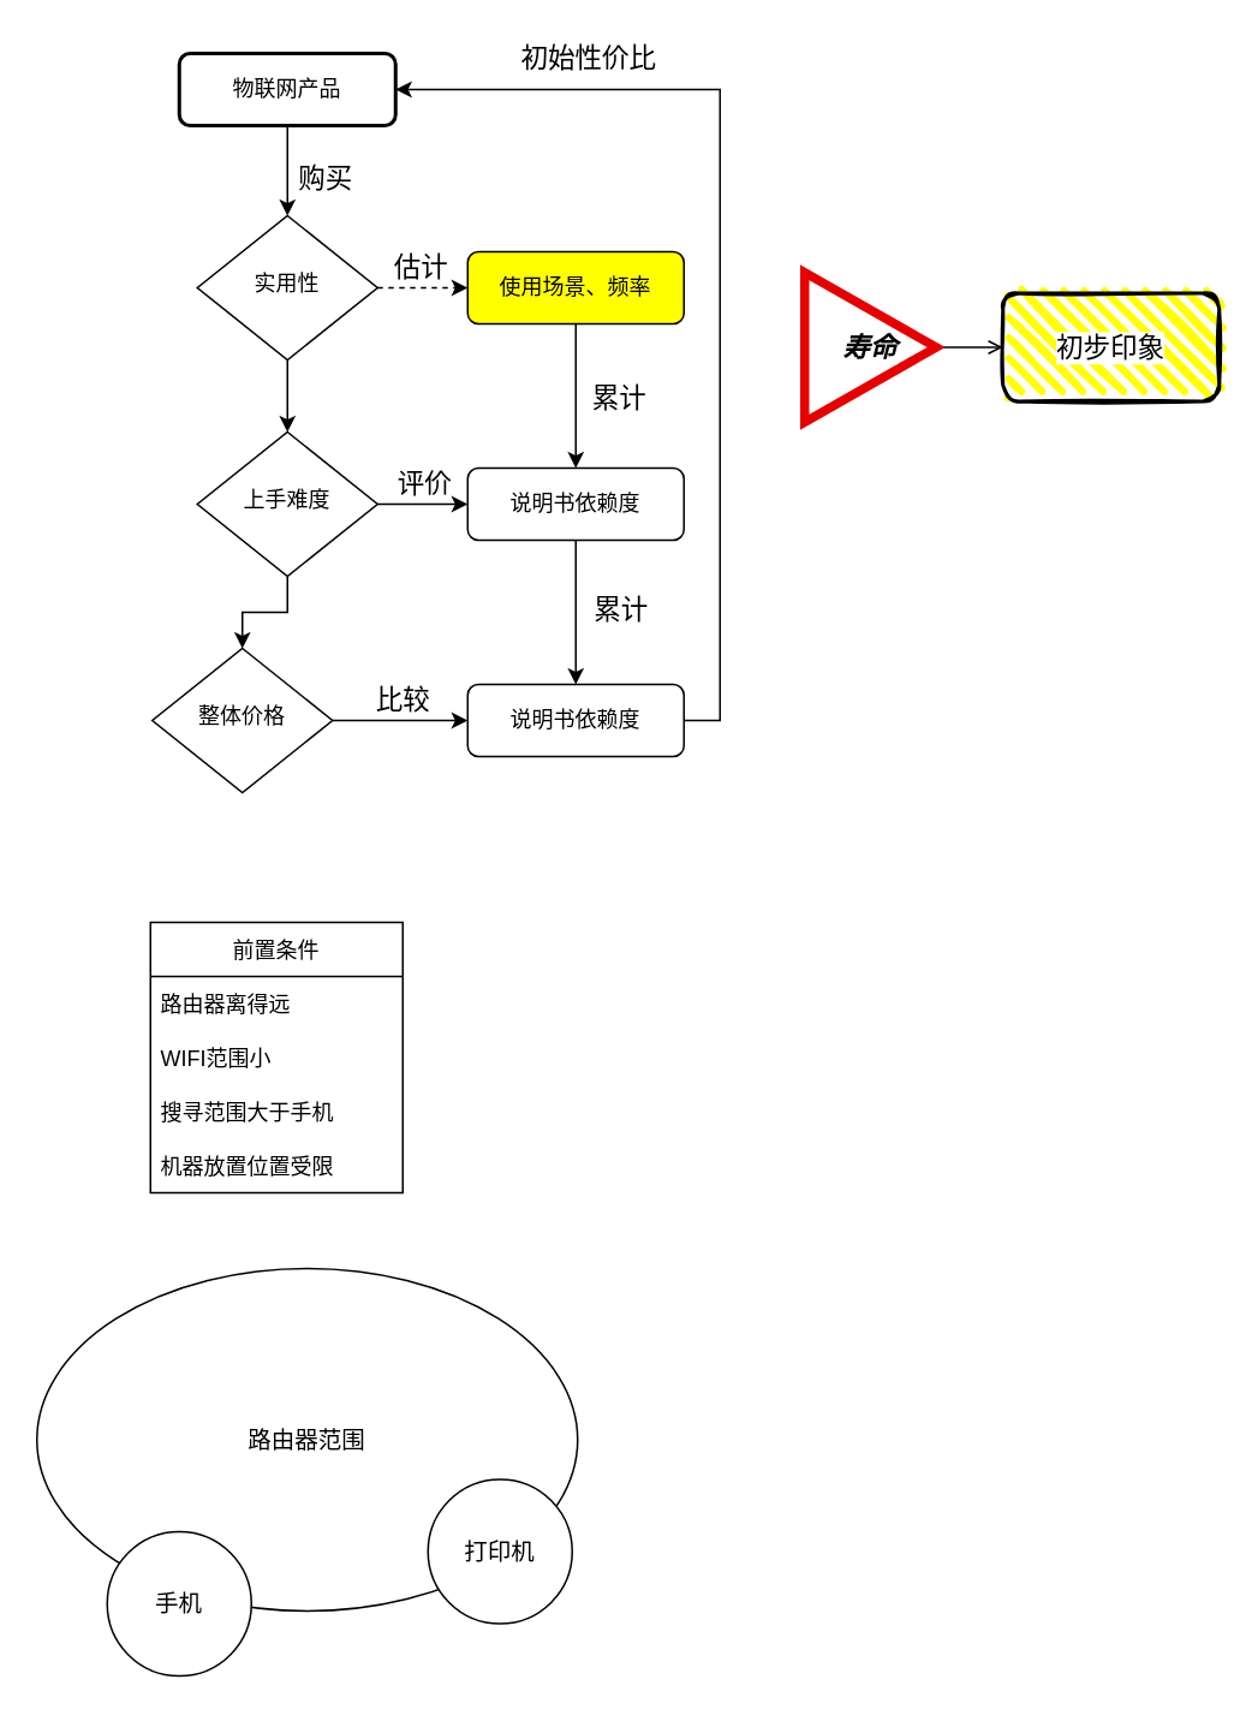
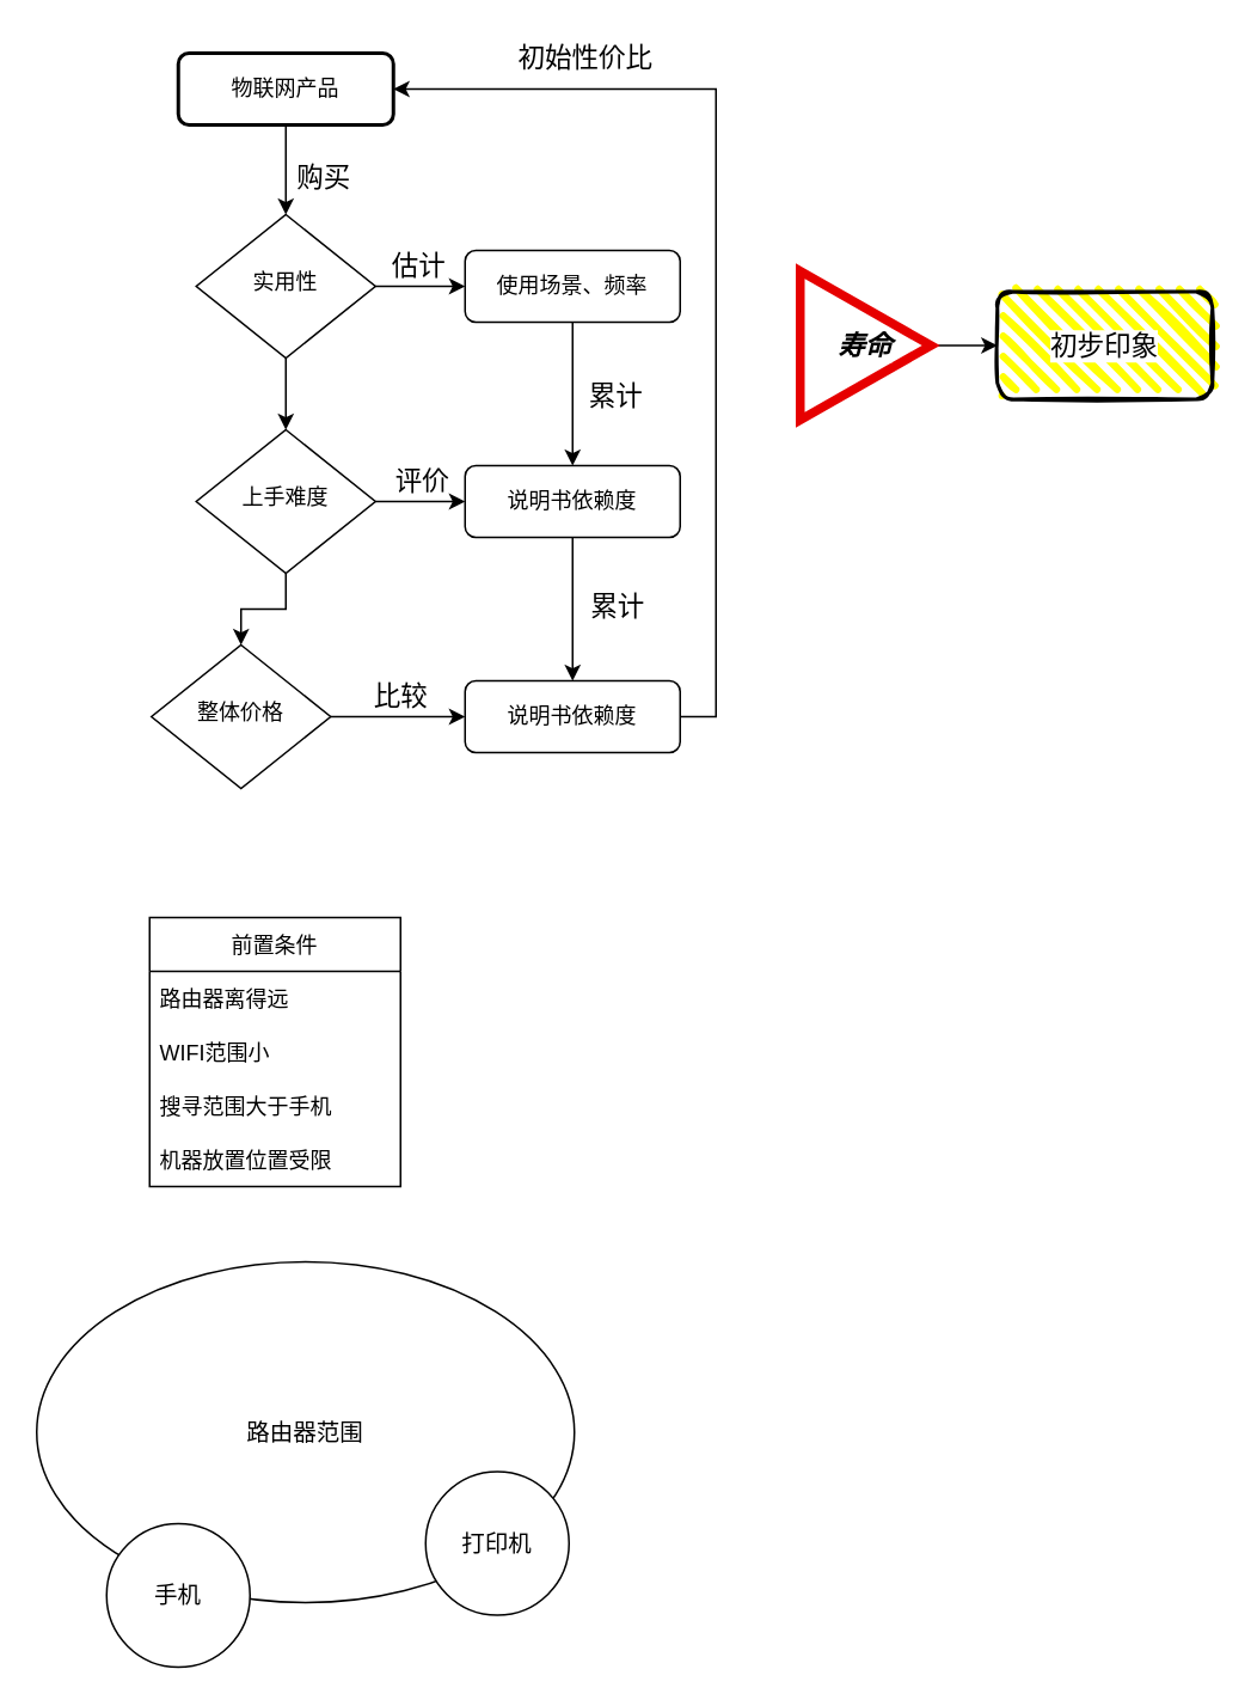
  <mxCell id="0" />
  <mxCell id="1" parent="0" />
  <mxCell id="2" value="路由器范围" style="ellipse;whiteSpace=wrap;html=1;fontSize=13;" vertex="1" parent="1"><mxGeometry x="20" y="703" width="300" height="190" as="geometry" /></mxCell>
  <mxCell id="3" value="购买" style="edgeStyle=orthogonalEdgeStyle;rounded=0;orthogonalLoop=1;jettySize=auto;html=1;exitX=0.5;exitY=1;exitDx=0;exitDy=0;entryX=0.5;entryY=0;entryDx=0;entryDy=0;labelBackgroundColor=none;fontSize=15;fontColor=#000000;strokeColor=default;" parent="1" source="4" target="7" edge="1"><mxGeometry x="0.16" y="21" relative="1" as="geometry"><mxPoint as="offset" /></mxGeometry></mxCell>
  <mxCell id="4" value="物联网产品" style="rounded=1;whiteSpace=wrap;html=1;fontSize=12;glass=0;strokeWidth=2;shadow=0;labelBackgroundColor=default;strokeColor=#000000;" parent="1" vertex="1"><mxGeometry x="99" y="29" width="120" height="40" as="geometry" /></mxCell>
  <mxCell id="5" style="edgeStyle=orthogonalEdgeStyle;rounded=0;orthogonalLoop=1;jettySize=auto;html=1;exitX=0.5;exitY=1;exitDx=0;exitDy=0;entryX=0.5;entryY=0;entryDx=0;entryDy=0;" parent="1" source="7" target="12" edge="1"><mxGeometry relative="1" as="geometry" /></mxCell>
- <mxCell id="6" value="估计" style="edgeStyle=orthogonalEdgeStyle;rounded=0;orthogonalLoop=1;jettySize=auto;html=1;exitX=1;exitY=0.5;exitDx=0;exitDy=0;entryX=0;entryY=0.5;entryDx=0;entryDy=0;labelBackgroundColor=none;strokeColor=default;fontSize=15;dashed=1;" parent="1" source="7" target="9" edge="1"><mxGeometry x="-0.04" y="12" relative="1" as="geometry"><mxPoint as="offset" /></mxGeometry></mxCell>
+ <mxCell id="6" value="估计" style="edgeStyle=orthogonalEdgeStyle;rounded=0;orthogonalLoop=1;jettySize=auto;html=1;exitX=1;exitY=0.5;exitDx=0;exitDy=0;entryX=0;entryY=0.5;entryDx=0;entryDy=0;labelBackgroundColor=none;strokeColor=default;fontSize=15;" parent="1" source="7" target="9" edge="1"><mxGeometry x="-0.04" y="12" relative="1" as="geometry"><mxPoint as="offset" /></mxGeometry></mxCell>
  <mxCell id="7" value="实用性" style="rhombus;whiteSpace=wrap;html=1;shadow=0;fontFamily=Helvetica;fontSize=12;align=center;strokeWidth=1;spacing=6;spacingTop=-4;" parent="1" vertex="1"><mxGeometry x="109" y="119" width="100" height="80" as="geometry" /></mxCell>
  <mxCell id="8" value="累计" style="edgeStyle=orthogonalEdgeStyle;rounded=0;orthogonalLoop=1;jettySize=auto;html=1;exitX=0.5;exitY=1;exitDx=0;exitDy=0;entryX=0.5;entryY=0;entryDx=0;entryDy=0;strokeColor=default;labelBackgroundColor=none;fontSize=15;" parent="1" source="9" target="14" edge="1"><mxGeometry x="0.025" y="24" relative="1" as="geometry"><mxPoint as="offset" /></mxGeometry></mxCell>
- <mxCell id="9" value="使用场景、频率" style="rounded=1;whiteSpace=wrap;html=1;fontSize=12;glass=0;strokeWidth=1;shadow=0;fillColor=#ffff00;" parent="1" vertex="1"><mxGeometry x="259" y="139" width="120" height="40" as="geometry" /></mxCell>
+ <mxCell id="9" value="使用场景、频率" style="rounded=1;whiteSpace=wrap;html=1;fontSize=12;glass=0;strokeWidth=1;shadow=0;" parent="1" vertex="1"><mxGeometry x="259" y="139" width="120" height="40" as="geometry" /></mxCell>
  <mxCell id="10" style="edgeStyle=orthogonalEdgeStyle;rounded=0;orthogonalLoop=1;jettySize=auto;html=1;exitX=0.5;exitY=1;exitDx=0;exitDy=0;entryX=0.5;entryY=0;entryDx=0;entryDy=0;" parent="1" source="12" target="16" edge="1"><mxGeometry relative="1" as="geometry" /></mxCell>
  <mxCell id="11" value="评价" style="edgeStyle=orthogonalEdgeStyle;rounded=0;orthogonalLoop=1;jettySize=auto;html=1;exitX=1;exitY=0.5;exitDx=0;exitDy=0;entryX=0;entryY=0.5;entryDx=0;entryDy=0;labelBackgroundColor=none;strokeColor=default;fontSize=15;" parent="1" source="12" target="14" edge="1"><mxGeometry x="0.04" y="12" relative="1" as="geometry"><mxPoint as="offset" /></mxGeometry></mxCell>
  <mxCell id="12" value="上手难度" style="rhombus;whiteSpace=wrap;html=1;shadow=0;fontFamily=Helvetica;fontSize=12;align=center;strokeWidth=1;spacing=6;spacingTop=-4;" parent="1" vertex="1"><mxGeometry x="109" y="239" width="100" height="80" as="geometry" /></mxCell>
  <mxCell id="13" value="累计" style="edgeStyle=orthogonalEdgeStyle;rounded=0;orthogonalLoop=1;jettySize=auto;html=1;exitX=0.5;exitY=1;exitDx=0;exitDy=0;entryX=0.5;entryY=0;entryDx=0;entryDy=0;labelBackgroundColor=none;strokeColor=default;fontSize=15;" parent="1" source="14" target="18" edge="1"><mxGeometry x="-0.05" y="25" relative="1" as="geometry"><mxPoint as="offset" /></mxGeometry></mxCell>
  <mxCell id="14" value="说明书依赖度" style="rounded=1;whiteSpace=wrap;html=1;fontSize=12;glass=0;strokeWidth=1;shadow=0;" parent="1" vertex="1"><mxGeometry x="259" y="259" width="120" height="40" as="geometry" /></mxCell>
  <mxCell id="15" value="比较" style="edgeStyle=orthogonalEdgeStyle;rounded=0;orthogonalLoop=1;jettySize=auto;html=1;exitX=1;exitY=0.5;exitDx=0;exitDy=0;entryX=0;entryY=0.5;entryDx=0;entryDy=0;labelBackgroundColor=none;strokeColor=default;fontSize=15;" parent="1" source="16" target="18" edge="1"><mxGeometry x="0.04" y="12" relative="1" as="geometry"><mxPoint as="offset" /></mxGeometry></mxCell>
  <mxCell id="16" value="整体价格" style="rhombus;whiteSpace=wrap;html=1;shadow=0;fontFamily=Helvetica;fontSize=12;align=center;strokeWidth=1;spacing=6;spacingTop=-4;" parent="1" vertex="1"><mxGeometry x="84" y="359" width="100" height="80" as="geometry" /></mxCell>
  <mxCell id="17" style="edgeStyle=orthogonalEdgeStyle;rounded=0;orthogonalLoop=1;jettySize=auto;html=1;exitX=1;exitY=0.5;exitDx=0;exitDy=0;entryX=1;entryY=0.5;entryDx=0;entryDy=0;labelBackgroundColor=none;fontSize=15;fontColor=#000000;strokeColor=default;" parent="1" source="18" target="4" edge="1"><mxGeometry relative="1" as="geometry" /></mxCell>
  <mxCell id="18" value="说明书依赖度" style="rounded=1;whiteSpace=wrap;html=1;fontSize=12;glass=0;strokeWidth=1;shadow=0;" parent="1" vertex="1"><mxGeometry x="259" y="379" width="120" height="40" as="geometry" /></mxCell>
  <mxCell id="19" value="初始性价比" style="text;html=1;align=center;verticalAlign=middle;resizable=0;points=[];autosize=1;strokeColor=none;fillColor=none;fontSize=15;fontColor=#000000;" parent="1" vertex="1"><mxGeometry x="283" y="20" width="85" height="22" as="geometry" /></mxCell>
- <mxCell id="20" style="edgeStyle=orthogonalEdgeStyle;rounded=0;orthogonalLoop=1;jettySize=auto;html=1;exitX=1;exitY=0.5;exitDx=0;exitDy=0;entryX=0;entryY=0.5;entryDx=0;entryDy=0;labelBackgroundColor=none;fontSize=15;fontColor=#000000;strokeColor=default;endArrow=open;" parent="1" source="21" target="22" edge="1"><mxGeometry relative="1" as="geometry" /></mxCell>
+ <mxCell id="20" style="edgeStyle=orthogonalEdgeStyle;rounded=0;orthogonalLoop=1;jettySize=auto;html=1;exitX=1;exitY=0.5;exitDx=0;exitDy=0;entryX=0;entryY=0.5;entryDx=0;entryDy=0;labelBackgroundColor=none;fontSize=15;fontColor=#000000;strokeColor=default;" parent="1" source="21" target="22" edge="1"><mxGeometry relative="1" as="geometry" /></mxCell>
  <mxCell id="21" value="&lt;b&gt;&lt;i&gt;寿命&lt;/i&gt;&lt;/b&gt;" style="triangle;whiteSpace=wrap;html=1;labelBackgroundColor=default;fontSize=15;fontColor=#000000;strokeColor=#E60000;strokeWidth=5;fillColor=default;" parent="1" vertex="1"><mxGeometry x="446" y="150.5" width="73" height="83" as="geometry" /></mxCell>
  <mxCell id="22" value="初步印象" style="rounded=1;whiteSpace=wrap;html=1;strokeWidth=2;fillWeight=4;hachureGap=8;hachureAngle=45;fillColor=#FFFF00;sketch=1;labelBackgroundColor=default;fontSize=15;fontColor=#000000;" parent="1" vertex="1"><mxGeometry x="556" y="162" width="120" height="60" as="geometry" /></mxCell>
  <mxCell id="23" value="前置条件" style="swimlane;fontStyle=0;childLayout=stackLayout;horizontal=1;startSize=30;horizontalStack=0;resizeParent=1;resizeParentMax=0;resizeLast=0;collapsible=1;marginBottom=0;" vertex="1" parent="1"><mxGeometry x="83" y="511" width="140" height="150" as="geometry" /></mxCell>
  <mxCell id="24" value="路由器离得远" style="text;strokeColor=none;fillColor=none;align=left;verticalAlign=middle;spacingLeft=4;spacingRight=4;overflow=hidden;points=[[0,0.5],[1,0.5]];portConstraint=eastwest;rotatable=0;" vertex="1" parent="23"><mxGeometry y="30" width="140" height="30" as="geometry" /></mxCell>
  <mxCell id="25" value="WIFI范围小" style="text;strokeColor=none;fillColor=none;align=left;verticalAlign=middle;spacingLeft=4;spacingRight=4;overflow=hidden;points=[[0,0.5],[1,0.5]];portConstraint=eastwest;rotatable=0;" vertex="1" parent="23"><mxGeometry y="60" width="140" height="30" as="geometry" /></mxCell>
  <mxCell id="26" value="搜寻范围大于手机" style="text;strokeColor=none;fillColor=none;align=left;verticalAlign=middle;spacingLeft=4;spacingRight=4;overflow=hidden;points=[[0,0.5],[1,0.5]];portConstraint=eastwest;rotatable=0;" vertex="1" parent="23"><mxGeometry y="90" width="140" height="30" as="geometry" /></mxCell>
  <mxCell id="27" value="机器放置位置受限" style="text;strokeColor=none;fillColor=none;align=left;verticalAlign=middle;spacingLeft=4;spacingRight=4;overflow=hidden;points=[[0,0.5],[1,0.5]];portConstraint=eastwest;rotatable=0;" vertex="1" parent="23"><mxGeometry y="120" width="140" height="30" as="geometry" /></mxCell>
  <mxCell id="28" value="手机" style="ellipse;whiteSpace=wrap;html=1;aspect=fixed;fontSize=13;" vertex="1" parent="1"><mxGeometry x="59" y="849" width="80" height="80" as="geometry" /></mxCell>
  <mxCell id="29" value="打印机" style="ellipse;whiteSpace=wrap;html=1;aspect=fixed;fontSize=13;" vertex="1" parent="1"><mxGeometry x="237" y="820" width="80" height="80" as="geometry" /></mxCell>
